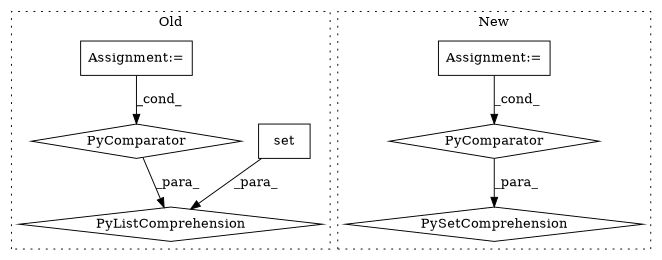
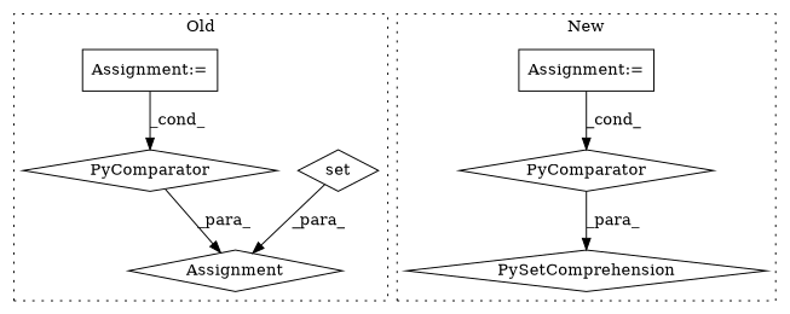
  digraph {
    node [a=113 l=20 s=1905 shape=diamond]
-   n1 [a=109 l=92 label=PyListComprehension s=1841]
-   n2 [a=32 l="15,-5" label=set s="1826,1933" shape=box]
+   n1 [a=109 l=92 label=Assignment s=1841]
+   n2 [a=32 l="15,-5" label=set s="1826,1933"]
    n3 [label=PyComparator]
    n4 [a=7 label="Assignment:=" shape=box]
    n5 [a=111 l=107 label=PySetComprehension s=1847]
    n6 [label=PyComparator s=1926]
    n7 [a=7 label="Assignment:=" s=1926 shape=box]
    subgraph cluster_1 {
      label=Old
      style=dotted
      n1
      n2
      n3
      n4
    }
    subgraph cluster_2 {
      label=New
      style=dotted
      n5
      n6
      n7
    }
    n2 -> n1 [label=_para_]
    n3 -> n1 [label=_para_]
    n4 -> n3 [label=_cond_]
    n6 -> n5 [label=_para_]
    n7 -> n6 [label=_cond_]
  }
